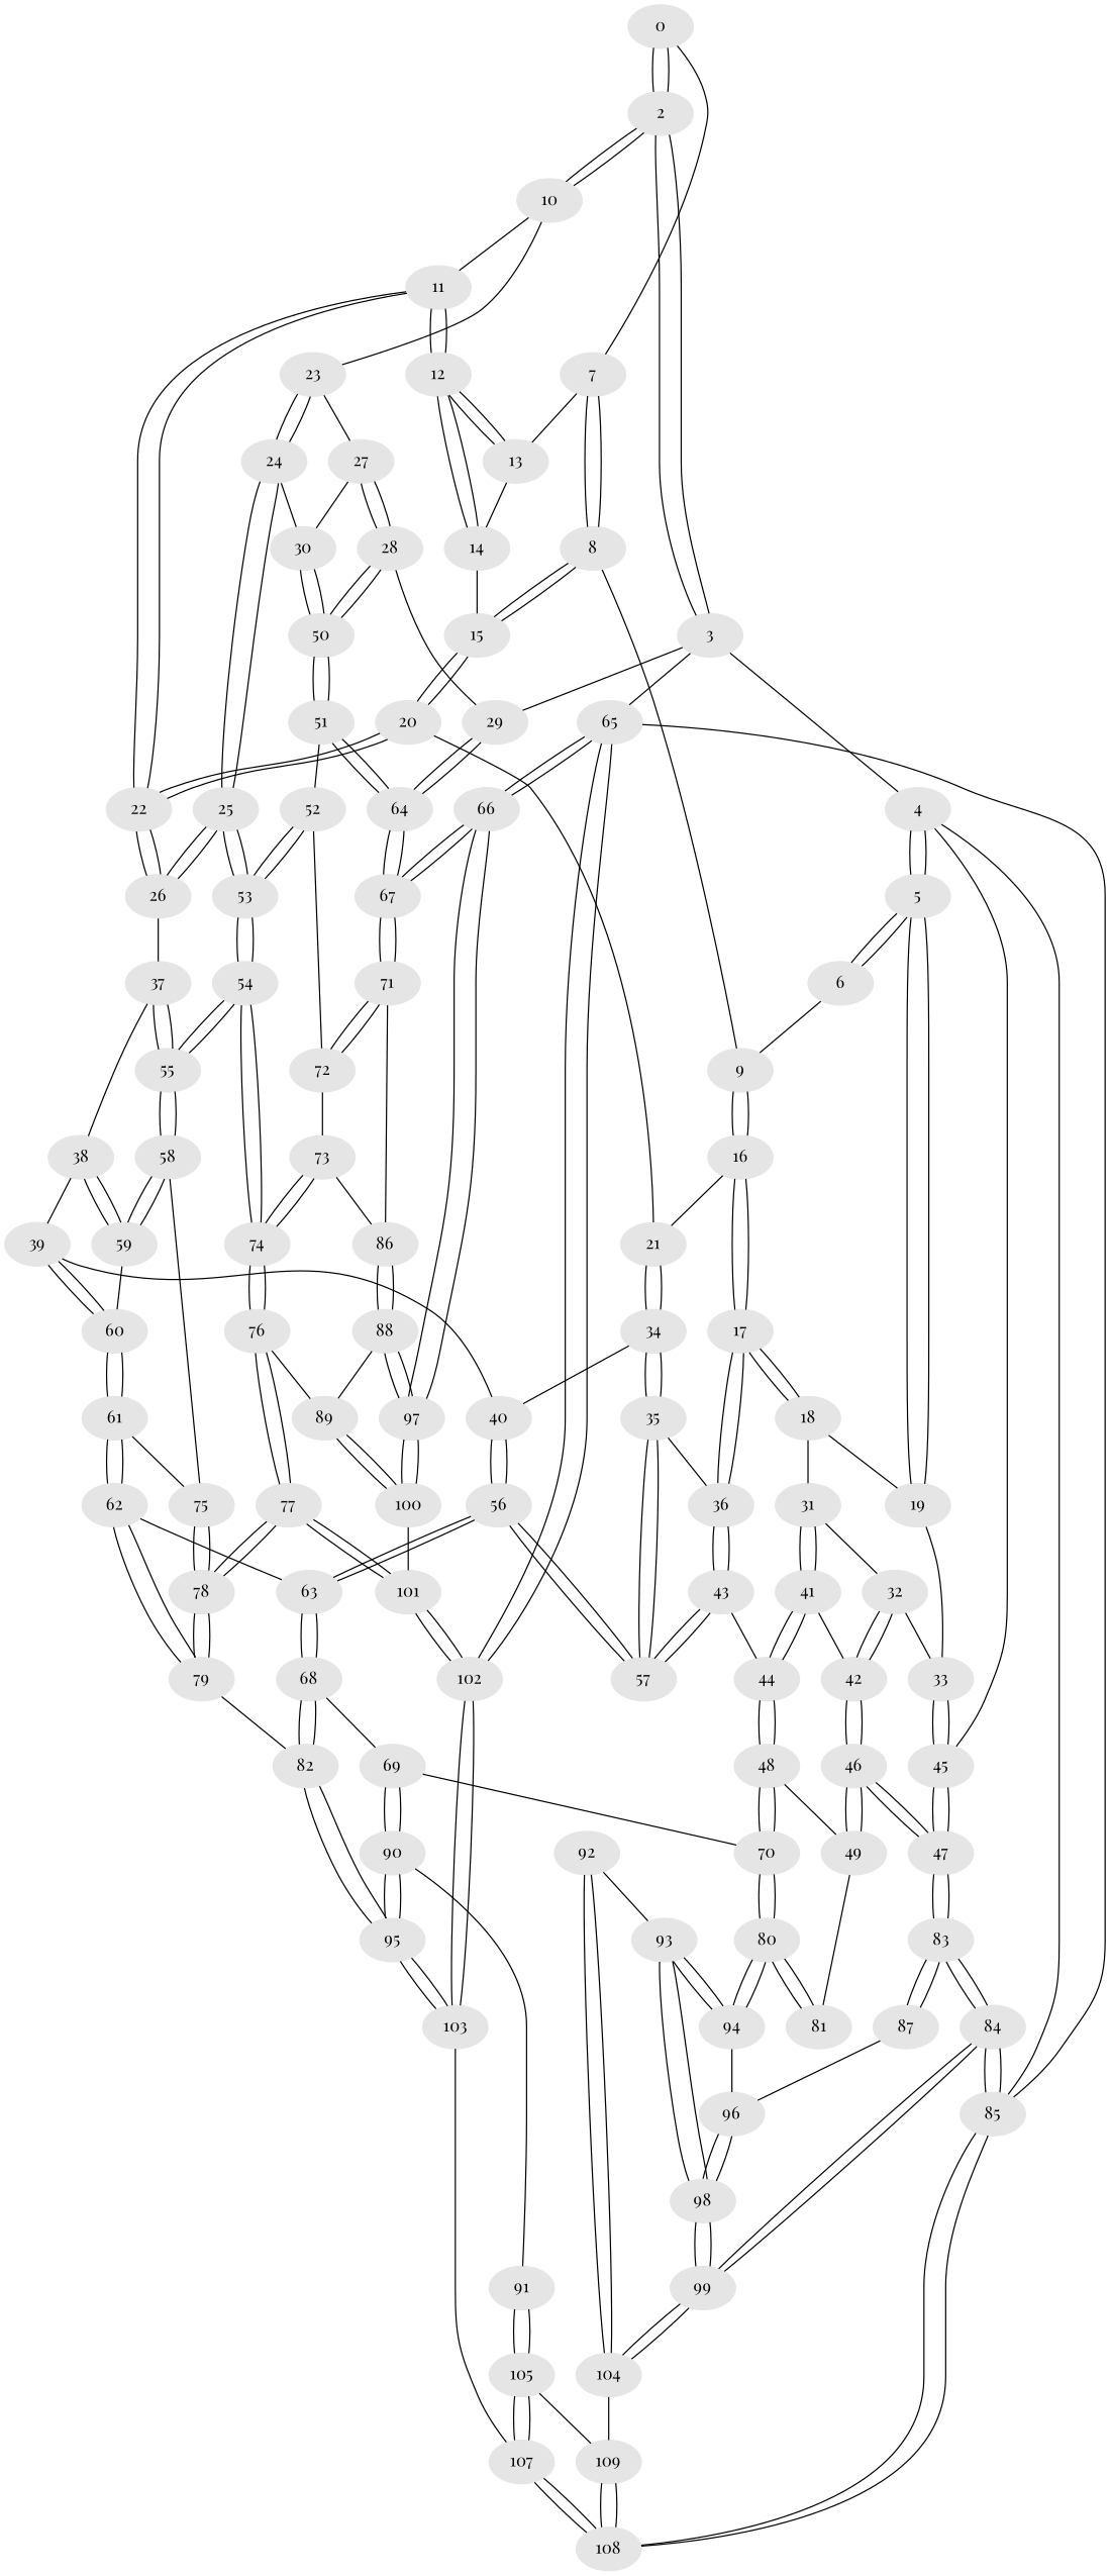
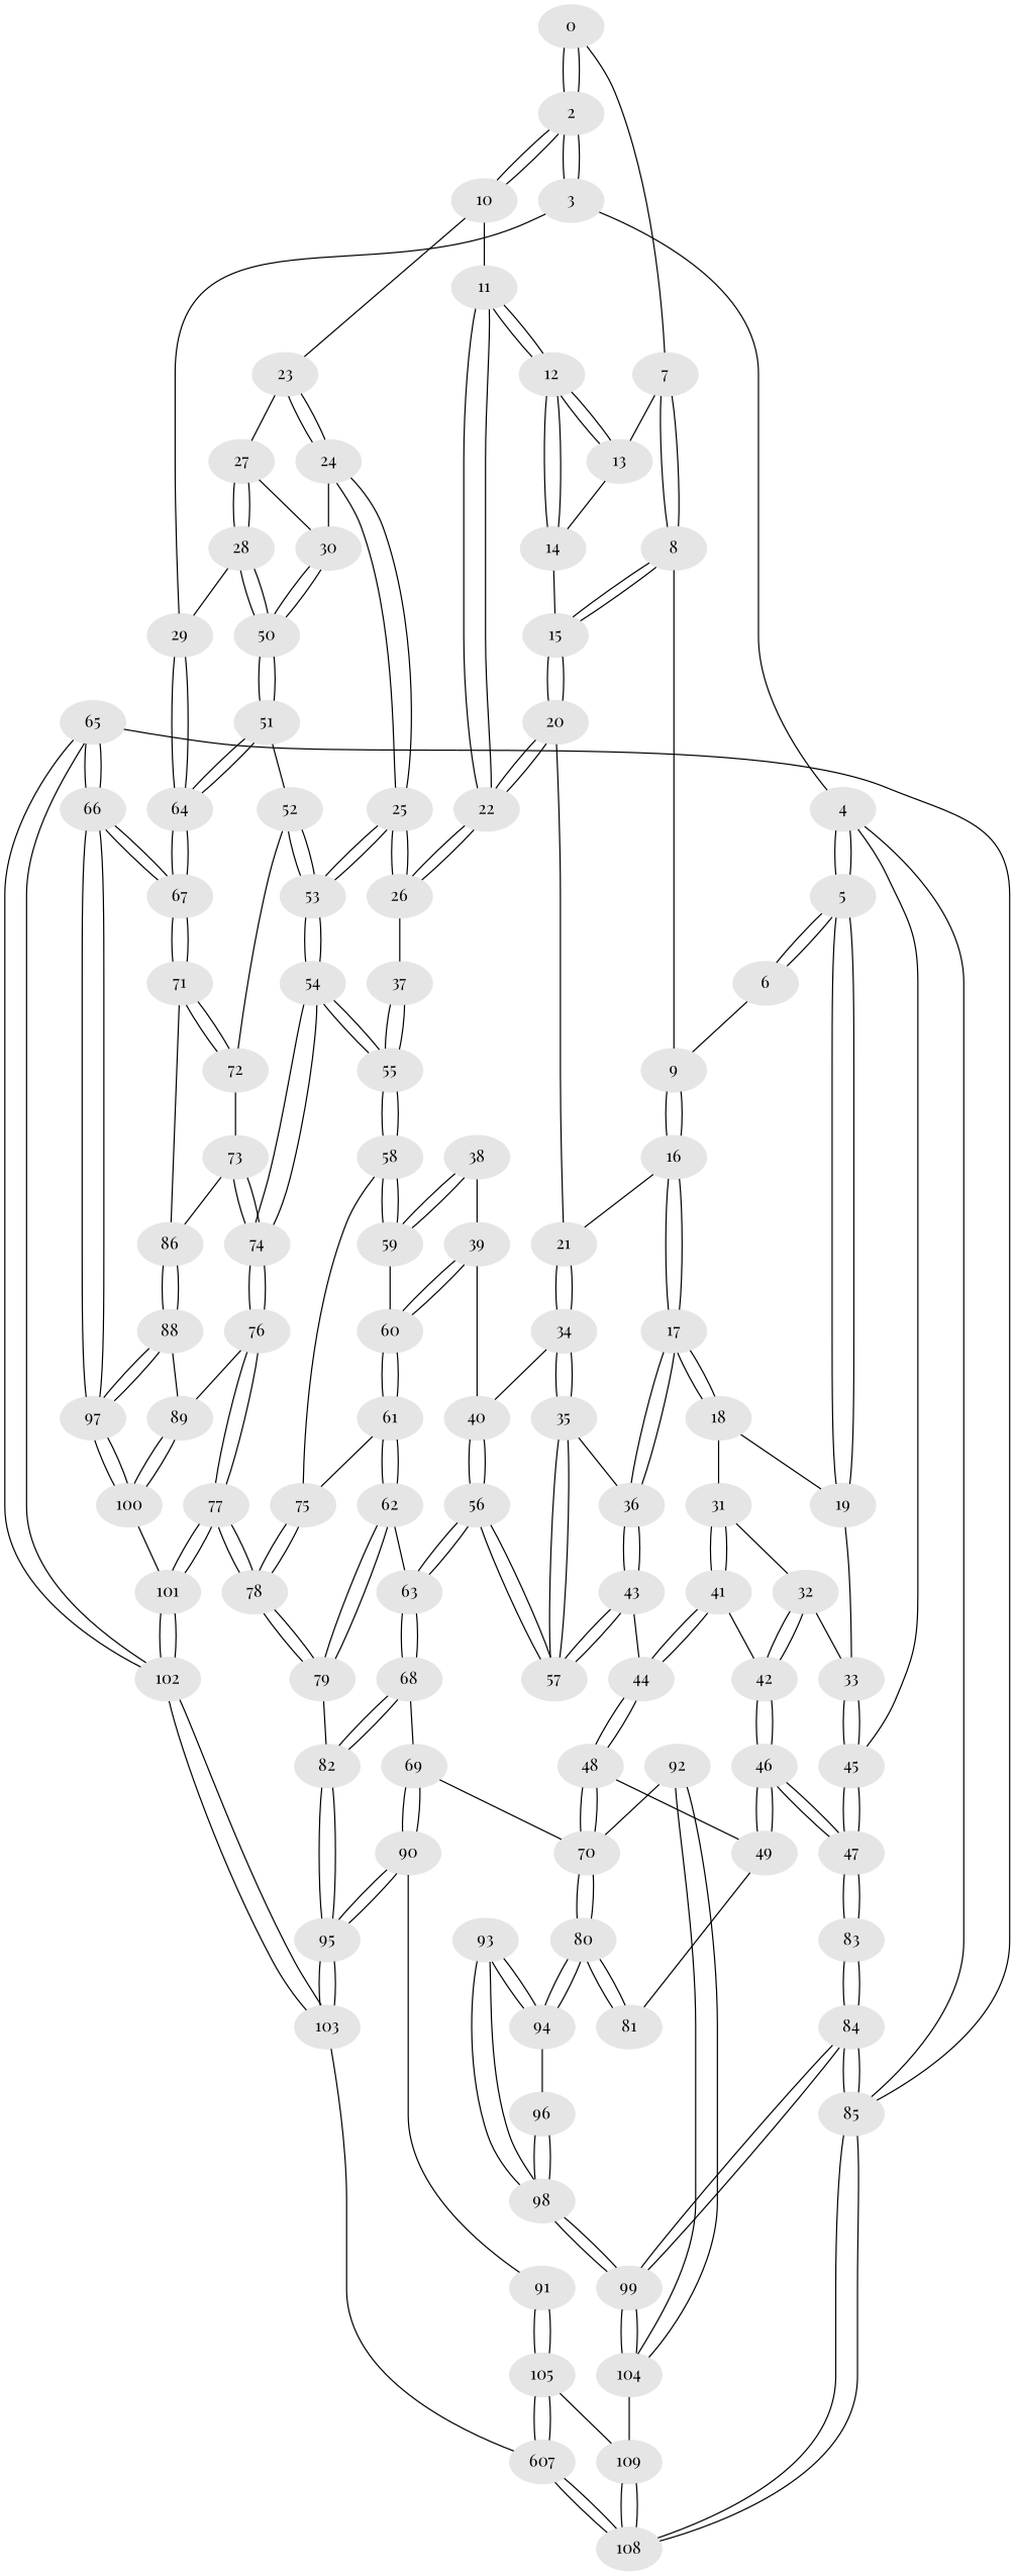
  graph {
    fontname="Playfair Display"
    node [color=gray90 fontname="Playfair Display" style=filled]
    edge [fontname="Playfair Display"]
    n1 [label=0]
    2
    7
    3
    10
    8
    13
    4
    29
    65
    11
    23
    5
    45
    85
    64
    66
    102
    6
    19
    47
    108
    9
    33
    16
    15
    14
    20
    17
    21
    12
    22
    24
    27
    26
    18
    36
    34
    31
    43
    32
    41
    35
    40
    37
    25
    30
    28
    53
    50
    54
    38
    55
    51
    67
    42
    44
    46
    57
    56
    39
    59
    58
    60
    61
    63
    48
    49
    70
    83
    81
-   87
    84
    80
    52
    72
    73
    74
    76
    75
    68
    78
    62
    79
    82
    69
    71
    97
    103
    100
    86
    90
    95
    91
    94
    88
    77
    89
    101
    96
    99
    104
    98
    105
    92
    93
-   107
+   107 [label=607]
    n108 [label=109]
    n1 -- 2
    n1 -- 2
    n1 -- 7
    2 -- 3
    2 -- 3
    2 -- 10
    2 -- 10
    7 -- 8
    7 -- 8
    7 -- 13
    3 -- 4
    3 -- 29
-   3 -- 65
    10 -- 11
    10 -- 23
    8 -- 9
    8 -- 15
    8 -- 15
    13 -- 14
    4 -- 5
    4 -- 5
    4 -- 45
    4 -- 85
    29 -- 64
    29 -- 64
    65 -- 85
    65 -- 66
    65 -- 66
    65 -- 102
    65 -- 102
    11 -- 12
    11 -- 12
    11 -- 22
    11 -- 22
    23 -- 24
    23 -- 24
    23 -- 27
    5 -- 6
    5 -- 6
    5 -- 19
    5 -- 19
    45 -- 47
    45 -- 47
    85 -- 108
    85 -- 108
    64 -- 67
    64 -- 67
    66 -- 67
    66 -- 67
    66 -- 97
    66 -- 97
    102 -- 103
    102 -- 103
    6 -- 9
    19 -- 33
    47 -- 83
    47 -- 83
    9 -- 16
    9 -- 16
    33 -- 45
    33 -- 45
    16 -- 17
    16 -- 17
    16 -- 21
    15 -- 20
    15 -- 20
    14 -- 15
    20 -- 21
    20 -- 22
    20 -- 22
    17 -- 18
    17 -- 18
    17 -- 36
    17 -- 36
    21 -- 34
    21 -- 34
    12 -- 13
    12 -- 13
    12 -- 14
    12 -- 14
    22 -- 26
    22 -- 26
    24 -- 25
    24 -- 25
    24 -- 30
    27 -- 30
    27 -- 28
    27 -- 28
    26 -- 37
    18 -- 19
    18 -- 31
    36 -- 43
    36 -- 43
    34 -- 35
    34 -- 35
    34 -- 40
    31 -- 32
    31 -- 41
    31 -- 41
    43 -- 44
    43 -- 57
    43 -- 57
    32 -- 33
    32 -- 42
    32 -- 42
    41 -- 42
    41 -- 44
    41 -- 44
    35 -- 36
    35 -- 57
    35 -- 57
    40 -- 56
    40 -- 56
-   37 -- 38
    37 -- 55
    37 -- 55
    25 -- 26
    25 -- 26
    25 -- 53
    25 -- 53
    30 -- 50
    30 -- 50
    28 -- 29
    28 -- 50
    28 -- 50
    53 -- 54
    53 -- 54
    50 -- 51
    50 -- 51
    54 -- 55
    54 -- 55
    54 -- 74
    54 -- 74
    38 -- 39
    38 -- 59
    38 -- 59
    55 -- 58
    55 -- 58
    51 -- 64
    51 -- 64
    51 -- 52
    67 -- 71
    67 -- 71
    42 -- 46
    42 -- 46
    44 -- 48
    44 -- 48
    46 -- 47
    46 -- 47
    46 -- 49
    46 -- 49
    56 -- 57
    56 -- 57
    56 -- 63
    56 -- 63
    39 -- 40
    39 -- 60
    39 -- 60
    59 -- 60
    58 -- 59
    58 -- 59
    58 -- 75
    60 -- 61
    60 -- 61
    61 -- 75
    61 -- 62
    61 -- 62
    63 -- 68
    63 -- 68
    48 -- 49
    48 -- 70
    48 -- 70
    49 -- 81
    70 -- 80
    70 -- 80
-   83 -- 87
-   83 -- 87
    83 -- 84
    83 -- 84
-   87 -- 96
    84 -- 85
    84 -- 85
    84 -- 99
    84 -- 99
    80 -- 81
    80 -- 81
    80 -- 94
    80 -- 94
    52 -- 53
    52 -- 53
    52 -- 72
    72 -- 73
    73 -- 74
    73 -- 74
    73 -- 86
    74 -- 76
    74 -- 76
    76 -- 77
    76 -- 77
    76 -- 89
    75 -- 78
    75 -- 78
    68 -- 82
    68 -- 82
    68 -- 69
    78 -- 79
    78 -- 79
    62 -- 63
    62 -- 79
    62 -- 79
    79 -- 82
    82 -- 95
    82 -- 95
    69 -- 70
    69 -- 90
    69 -- 90
    71 -- 72
    71 -- 72
    71 -- 86
    97 -- 100
    97 -- 100
    103 -- 107
    100 -- 101
    86 -- 88
    86 -- 88
    90 -- 95
    90 -- 95
    90 -- 91
    95 -- 103
    95 -- 103
    91 -- 105
    91 -- 105
    94 -- 96
    88 -- 97
    88 -- 97
    88 -- 89
    77 -- 78
    77 -- 78
    77 -- 101
    77 -- 101
    89 -- 100
    89 -- 100
    101 -- 102
    101 -- 102
    96 -- 98
    96 -- 98
    99 -- 104
    99 -- 104
    104 -- n108
    98 -- 99
    98 -- 99
    105 -- 107
    105 -- 107
    105 -- n108
    92 -- 104
    92 -- 104
-   92 -- 93
+   92 -- 70
    93 -- 94
    93 -- 94
    93 -- 98
    93 -- 98
    107 -- 108
    107 -- 108
    n108 -- 108
    n108 -- 108
  }
